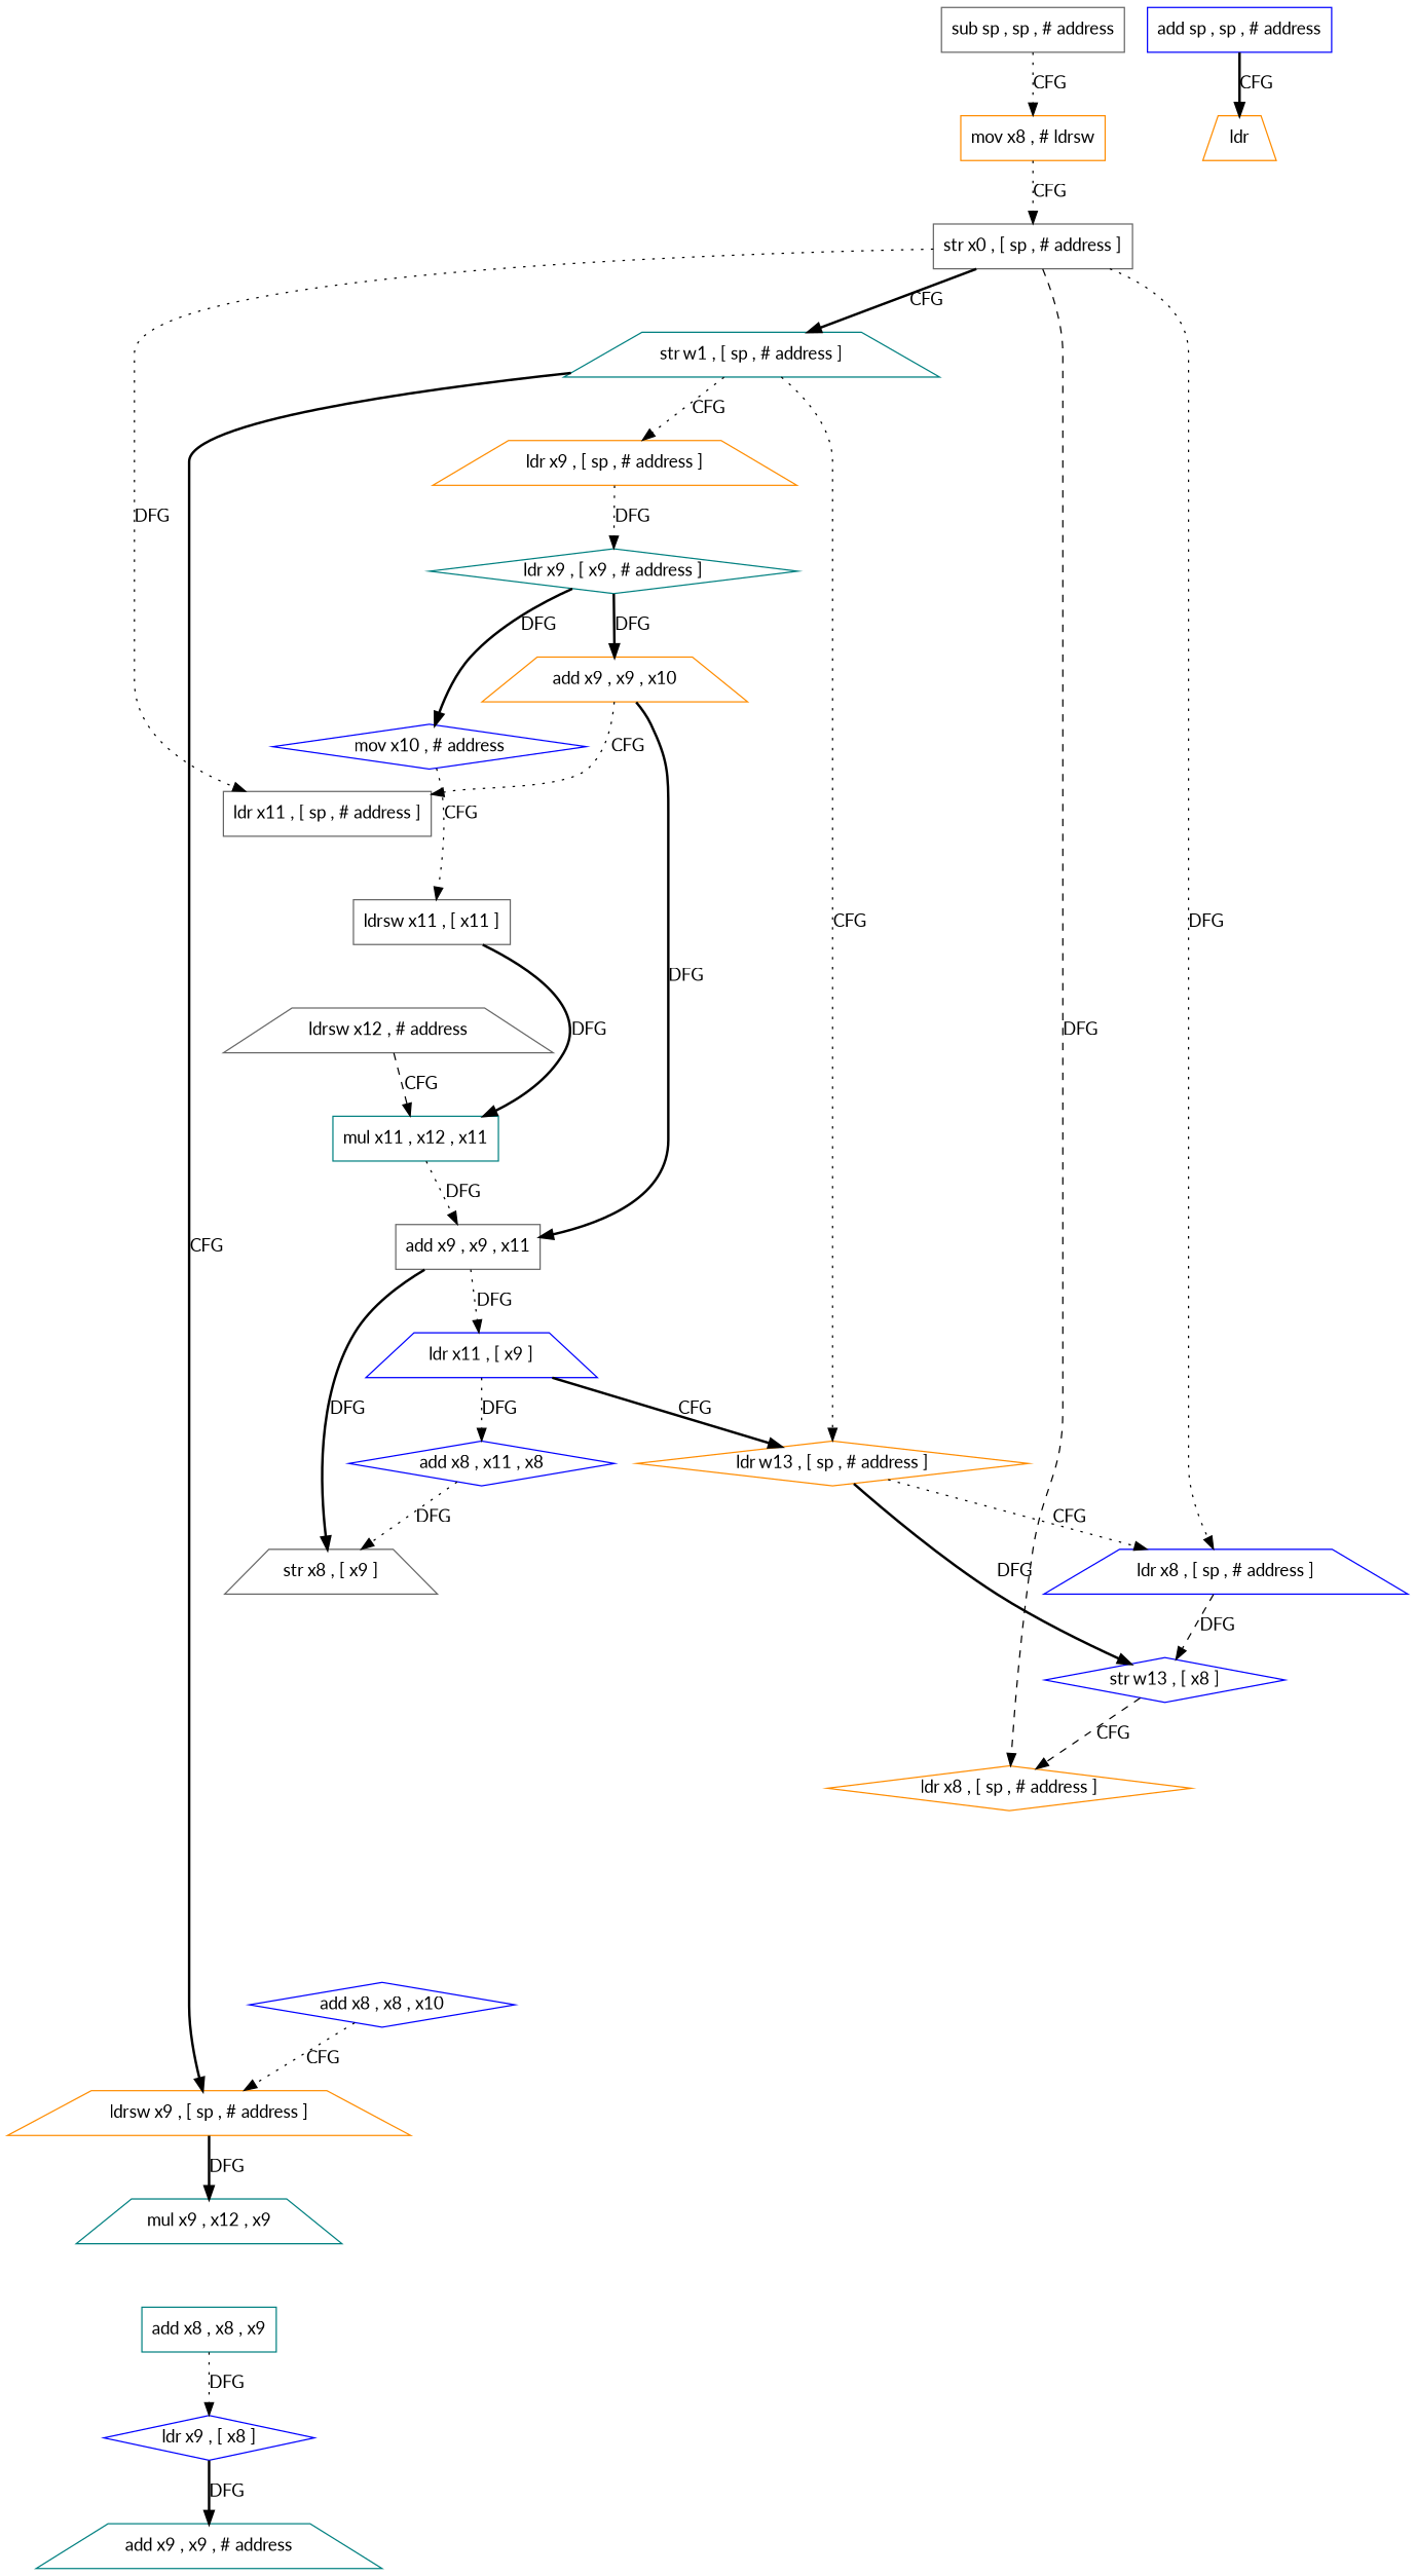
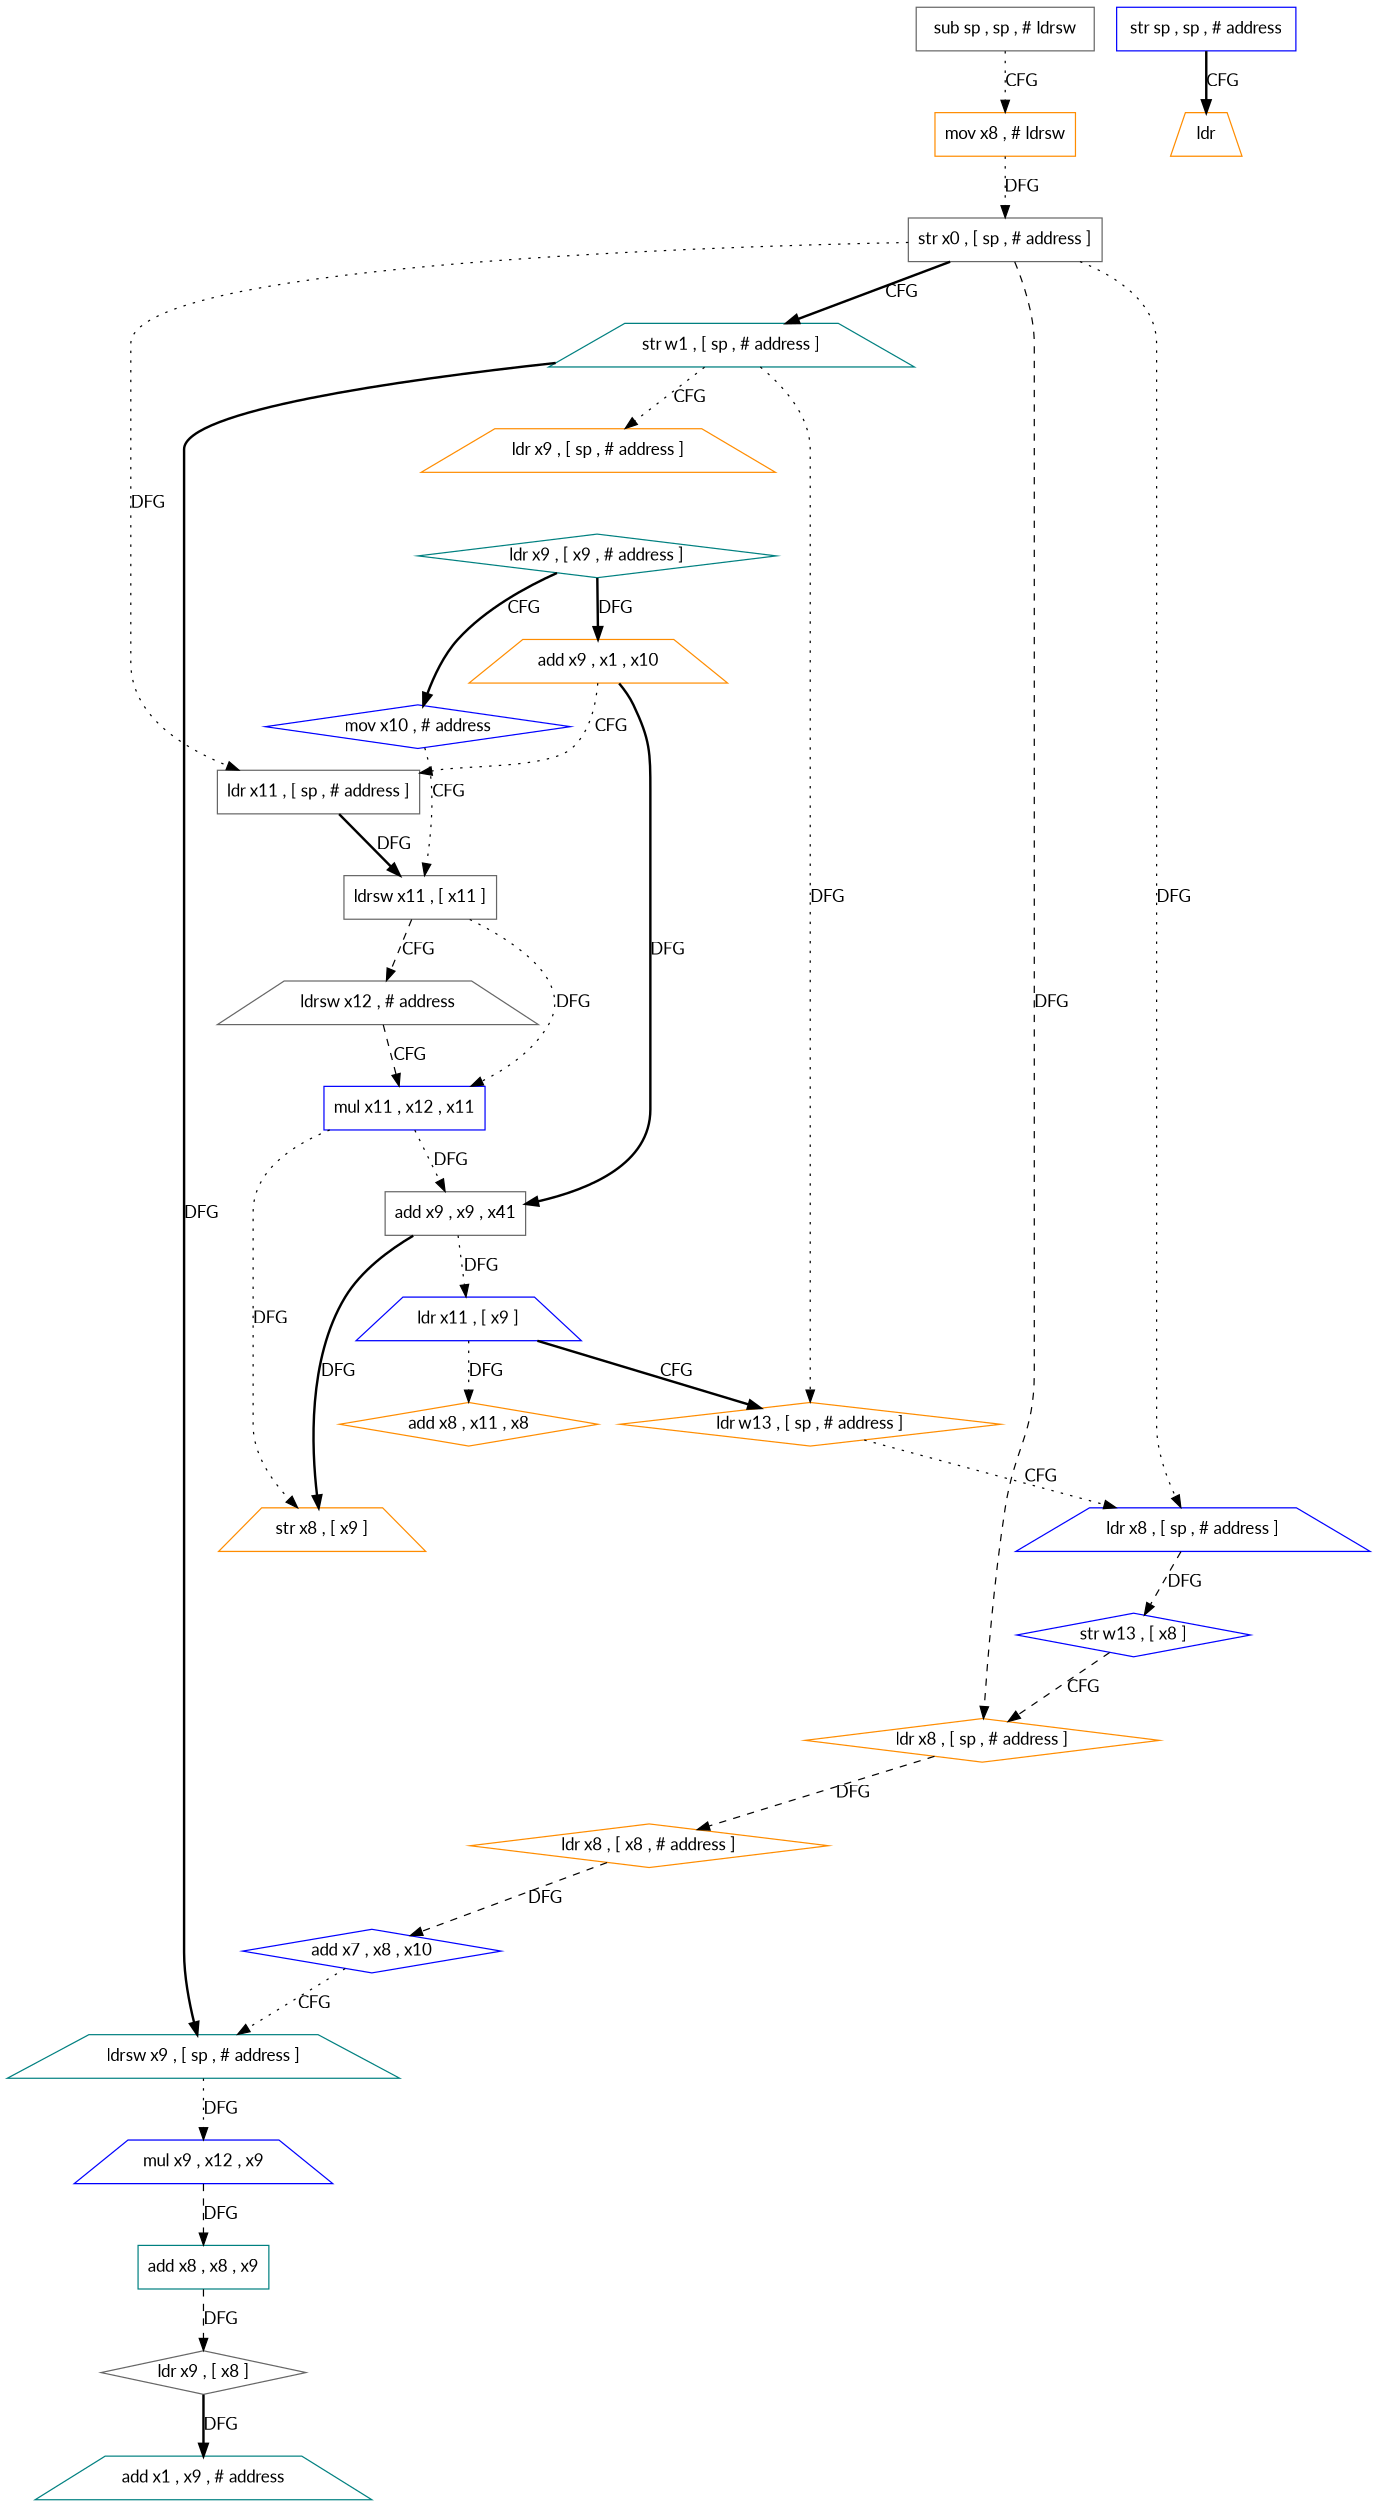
  digraph {
    fontname=Lato
    node [color=darkorange fontname=Lato shape=trapezium]
    edge [fontname=Lato style=dotted]
-   n1 [color=gray40 label="sub sp , sp , # address" shape=box]
+   n1 [color=gray40 label="sub sp , sp , # ldrsw" shape=box]
    n2 [label="mov x8 , # ldrsw" shape=box]
    n3 [color=gray40 label="str x0 , [ sp , # address ]" shape=box]
    n4 [color=teal label="str w1 , [ sp , # address ]"]
    n5 [color=gray40 label="ldr x11 , [ sp , # address ]" shape=box]
    n6 [color=blue label="ldr x8 , [ sp , # address ]"]
    n7 [label="ldr x8 , [ sp , # address ]" shape=diamond]
    n8 [label="ldr x9 , [ sp , # address ]"]
    n9 [label="ldr w13 , [ sp , # address ]" shape=diamond]
-   n10 [label="ldrsw x9 , [ sp , # address ]"]
+   n10 [color=teal label="ldrsw x9 , [ sp , # address ]"]
    n11 [color=teal label="ldr x9 , [ x9 , # address ]" shape=diamond]
    n12 [color=gray40 label="ldrsw x11 , [ x11 ]" shape=box]
    n13 [color=blue label="str w13 , [ x8 ]" shape=diamond]
-   n15 [color=teal label="mul x9 , x12 , x9"]
+   n14 [label="ldr x8 , [ x8 , # address ]" shape=diamond]
+   n15 [color=blue label="mul x9 , x12 , x9"]
    n16 [color=blue label="mov x10 , # address" shape=diamond]
-   n17 [label="add x9 , x9 , x10"]
-   n18 [color=gray40 label="add x9 , x9 , x11" shape=box]
+   n17 [label="add x9 , x1 , x10"]
+   n18 [color=gray40 label="add x9 , x9 , x41" shape=box]
    n19 [color=blue label="ldr x11 , [ x9 ]"]
-   n20 [color=gray40 label="str x8 , [ x9 ]"]
+   n20 [label="str x8 , [ x9 ]"]
    n21 [color=gray40 label="ldrsw x12 , # address"]
-   n22 [color=teal label="mul x11 , x12 , x11" shape=box]
-   n23 [color=blue label="add x8 , x11 , x8" shape=diamond]
-   n24 [color=blue label="add x8 , x8 , x10" shape=diamond]
+   n22 [color=blue label="mul x11 , x12 , x11" shape=box]
+   n23 [label="add x8 , x11 , x8" shape=diamond]
+   n24 [color=blue label="add x7 , x8 , x10" shape=diamond]
    n25 [color=teal label="add x8 , x8 , x9" shape=box]
-   n26 [color=blue label="ldr x9 , [ x8 ]" shape=diamond]
-   n27 [color=teal label="add x9 , x9 , # address"]
-   n28 [color=blue label="add sp , sp , # address" shape=box]
+   n26 [color=gray40 label="ldr x9 , [ x8 ]" shape=diamond]
+   n27 [color=teal label="add x1 , x9 , # address"]
+   n28 [color=blue label="str sp , sp , # address" shape=box]
    n29 [label=ldr]
    n1 -> n2 [label=CFG]
-   n2 -> n3 [label=CFG]
+   n2 -> n3 [label=DFG]
    n3 -> n4 [label=CFG style=bold]
    n3 -> n5 [label=DFG]
    n3 -> n6 [label=DFG]
    n3 -> n7 [label=DFG style=dashed]
    n4 -> n8 [label=CFG]
-   n4 -> n9 [label=CFG]
-   n4 -> n10 [label=CFG style=bold]
+   n4 -> n9 [label=DFG]
+   n4 -> n10 [label=DFG style=bold]
+   n5 -> n12 [label=DFG style=bold]
    n6 -> n13 [label=DFG style=dashed]
-   n8 -> n11 [label=DFG]
+   n7 -> n14 [label=DFG style=dashed]
    n9 -> n6 [label=CFG]
-   n9 -> n13 [label=DFG style=bold]
-   n10 -> n15 [label=DFG style=bold]
-   n11 -> n16 [label=DFG style=bold]
+   n10 -> n15 [label=DFG]
+   n11 -> n16 [label=CFG style=bold]
    n11 -> n17 [label=DFG style=bold]
-   n12 -> n22 [label=DFG style=bold]
+   n12 -> n21 [label=CFG style=dashed]
+   n12 -> n22 [label=DFG]
    n13 -> n7 [label=CFG style=dashed]
+   n14 -> n24 [label=DFG style=dashed]
+   n15 -> n25 [label=DFG style=dashed]
    n16 -> n12 [label=CFG]
    n17 -> n5 [label=CFG]
    n17 -> n18 [label=DFG style=bold]
    n18 -> n19 [label=DFG]
    n18 -> n20 [label=DFG style=bold]
    n19 -> n9 [label=CFG style=bold]
    n19 -> n23 [label=DFG]
    n21 -> n22 [label=CFG style=dashed]
    n22 -> n18 [label=DFG]
-   n23 -> n20 [label=DFG]
+   n22 -> n20 [label=DFG]
    n24 -> n10 [label=CFG]
-   n25 -> n26 [label=DFG]
+   n25 -> n26 [label=DFG style=dashed]
    n26 -> n27 [label=DFG style=bold]
    n28 -> n29 [label=CFG style=bold]
  }
